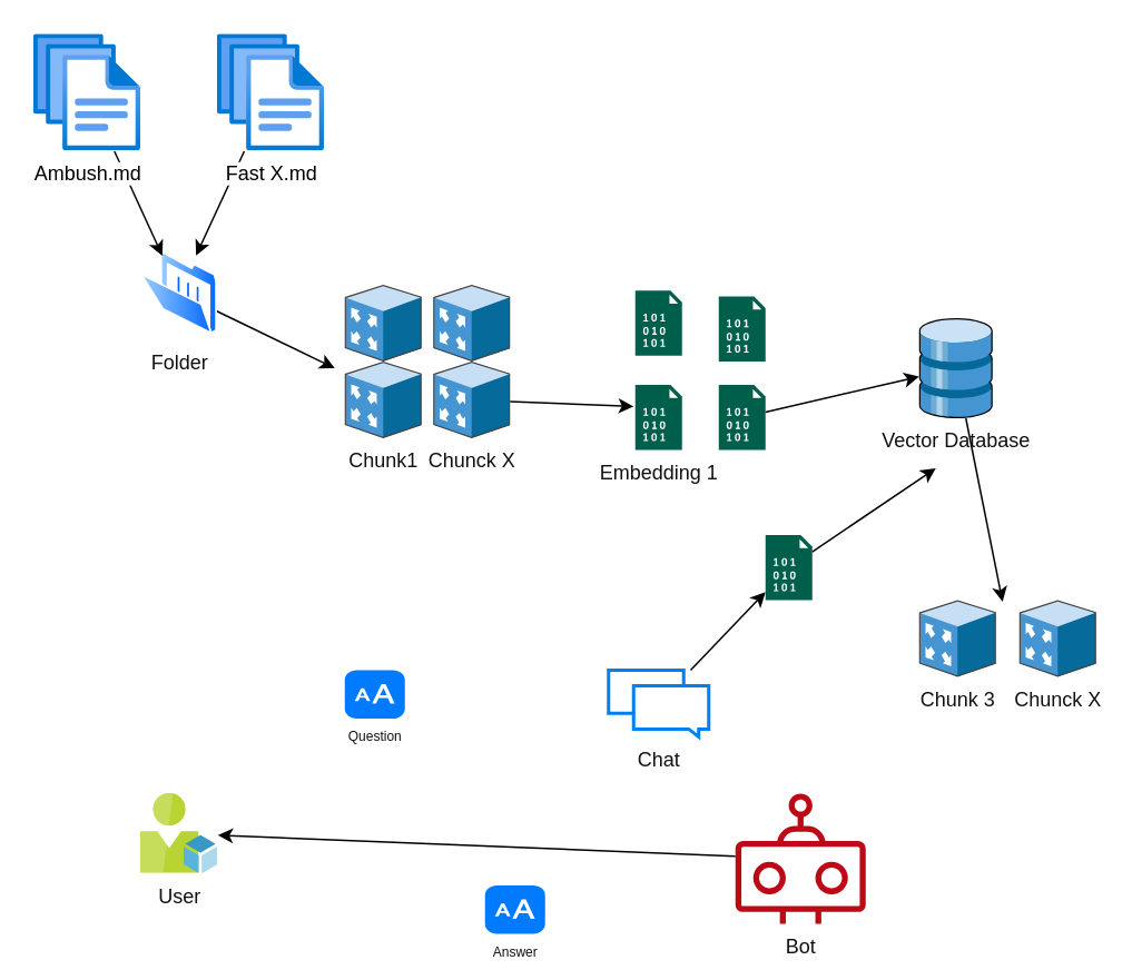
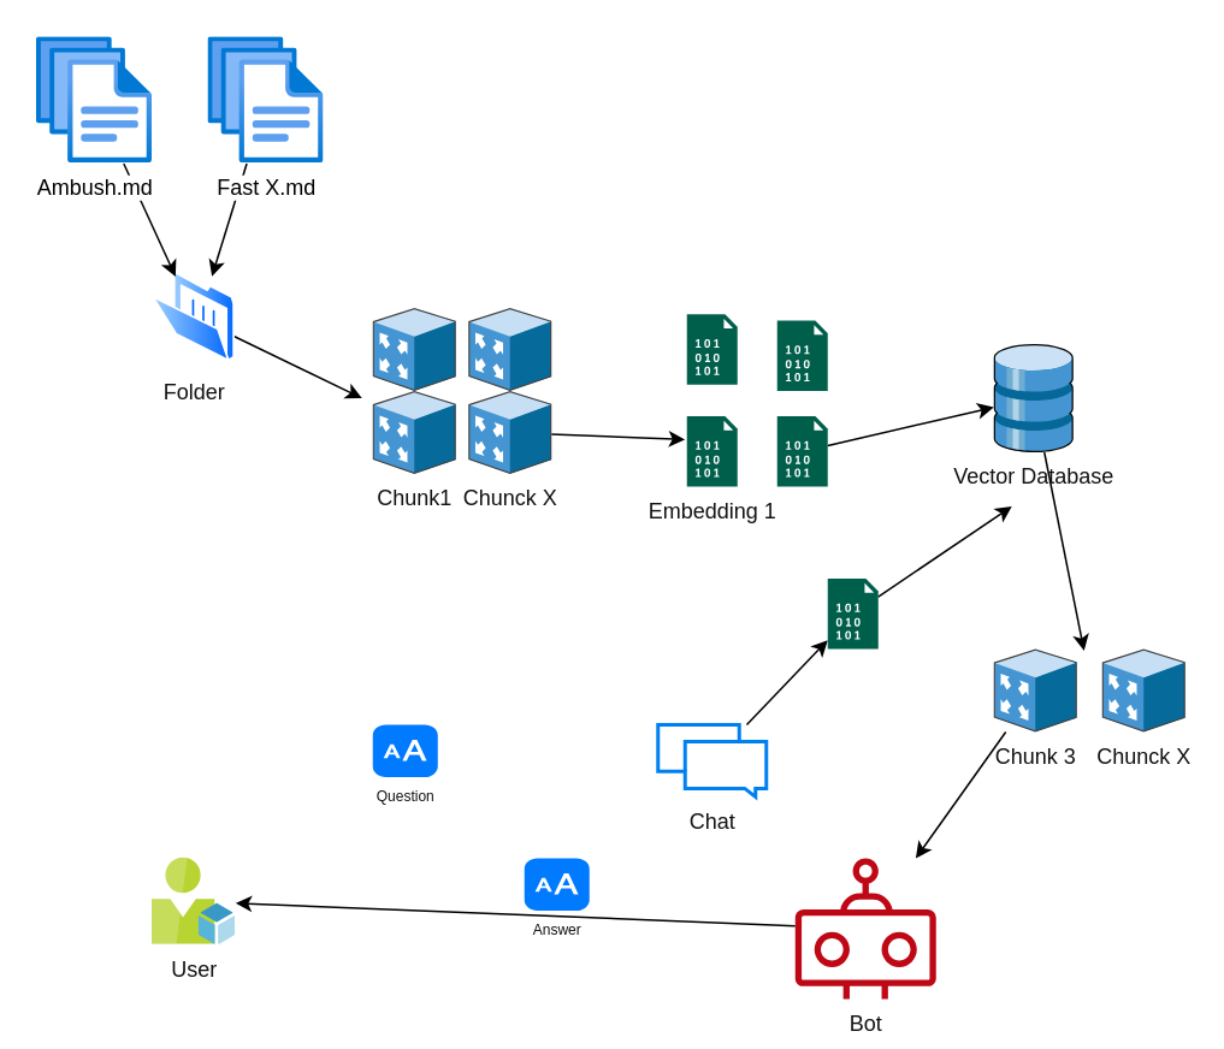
  <mxCell id="0" />
  <mxCell id="1" parent="0" />
  <mxCell id="2" style="edgeStyle=none;html=1;fontColor=#121111;" parent="1" source="3" edge="1"><mxGeometry relative="1" as="geometry"><mxPoint x="200" y="220" as="targetPoint" /></mxGeometry></mxCell>
  <mxCell id="3" value="Folder&lt;br&gt;" style="aspect=fixed;perimeter=ellipsePerimeter;html=1;align=center;shadow=0;dashed=0;spacingTop=3;image;image=img/lib/active_directory/folder_open.svg;fontColor=#121111;" parent="1" vertex="1"><mxGeometry x="84" y="150" width="46" height="50" as="geometry" /></mxCell>
  <mxCell id="4" style="edgeStyle=none;html=1;fontColor=#FFFFFF;" parent="1" source="5" target="3" edge="1"><mxGeometry relative="1" as="geometry" /></mxCell>
  <mxCell id="5" value="Ambush.md" style="aspect=fixed;html=1;points=[];align=center;image;fontSize=12;image=img/lib/azure2/general/Files.svg;" parent="1" vertex="1"><mxGeometry x="20" y="20" width="64" height="70" as="geometry" /></mxCell>
  <mxCell id="6" style="edgeStyle=none;html=1;entryX=0.75;entryY=0;entryDx=0;entryDy=0;fontColor=#FFFFFF;" parent="1" source="7" target="3" edge="1"><mxGeometry relative="1" as="geometry" /></mxCell>
- <mxCell id="7" value="Fast X.md&lt;br&gt;" style="aspect=fixed;html=1;points=[];align=center;image;fontSize=12;image=img/lib/azure2/general/Files.svg;" parent="1" vertex="1"><mxGeometry x="130" y="20" width="64" height="70" as="geometry" /></mxCell>
+ <mxCell id="7" value="Fast X.md&lt;br&gt;" style="aspect=fixed;html=1;points=[];align=center;image;fontSize=12;image=img/lib/azure2/general/Files.svg;" parent="1" vertex="1"><mxGeometry x="115" y="20" width="64" height="70" as="geometry" /></mxCell>
  <mxCell id="8" style="edgeStyle=none;html=1;fontColor=#121111;" parent="1" source="9" target="27" edge="1"><mxGeometry relative="1" as="geometry" /></mxCell>
  <mxCell id="9" value="Chat&lt;br&gt;" style="html=1;verticalLabelPosition=bottom;align=center;labelBackgroundColor=none;verticalAlign=top;strokeWidth=2;strokeColor=#0080F0;shadow=0;dashed=0;shape=mxgraph.ios7.icons.messages;fontColor=#121111;" parent="1" vertex="1"><mxGeometry x="364" y="401" width="60" height="40" as="geometry" /></mxCell>
  <mxCell id="10" style="edgeStyle=none;html=1;fontColor=#121111;" parent="1" source="11" target="12" edge="1"><mxGeometry relative="1" as="geometry" /></mxCell>
  <mxCell id="11" value="&lt;font&gt;Bot&lt;br&gt;&lt;/font&gt;" style="sketch=0;outlineConnect=0;fontColor=#121111;gradientColor=none;fillColor=#BF0816;strokeColor=none;dashed=0;verticalLabelPosition=bottom;verticalAlign=top;align=center;html=1;fontSize=12;fontStyle=0;aspect=fixed;pointerEvents=1;shape=mxgraph.aws4.waf_bot;" parent="1" vertex="1"><mxGeometry x="440" y="475" width="78" height="78" as="geometry" /></mxCell>
  <mxCell id="12" value="User" style="sketch=0;aspect=fixed;html=1;points=[];align=center;image;fontSize=12;image=img/lib/mscae/User_Resource.svg;fontColor=#121111;" parent="1" vertex="1"><mxGeometry x="84" y="475" width="46" height="47.92" as="geometry" /></mxCell>
  <mxCell id="13" value="&lt;font&gt;Question&lt;/font&gt;" style="html=1;strokeWidth=1;shadow=0;dashed=0;shape=mxgraph.ios7.misc.text_size;fillColor=#007AFF;strokeColor=none;buttonText=;strokeColor2=#222222;fontColor=#121111;fontSize=8;verticalLabelPosition=bottom;verticalAlign=top;align=center;sketch=0;labelBackgroundColor=none;" parent="1" vertex="1"><mxGeometry x="206" y="401" width="36" height="29" as="geometry" /></mxCell>
  <mxCell id="14" value="" style="shadow=0;dashed=0;html=1;labelPosition=center;verticalLabelPosition=bottom;verticalAlign=top;align=center;outlineConnect=0;shape=mxgraph.veeam.3d.proxy_appliance;labelBackgroundColor=none;fontColor=#121111;" parent="1" vertex="1"><mxGeometry x="206" y="170" width="46" height="46" as="geometry" /></mxCell>
  <mxCell id="15" style="edgeStyle=none;html=1;fontColor=#121111;" parent="1" source="16" edge="1"><mxGeometry relative="1" as="geometry"><mxPoint x="600" y="360" as="targetPoint" /></mxGeometry></mxCell>
  <mxCell id="16" value="Vector Database" style="shadow=0;dashed=0;html=1;labelPosition=center;verticalLabelPosition=bottom;verticalAlign=top;align=center;outlineConnect=0;shape=mxgraph.veeam.3d.datastore;labelBackgroundColor=none;fontColor=#121111;" parent="1" vertex="1"><mxGeometry x="550" y="190" width="44" height="60" as="geometry" /></mxCell>
  <mxCell id="17" value="" style="shadow=0;dashed=0;html=1;labelPosition=center;verticalLabelPosition=bottom;verticalAlign=top;align=center;outlineConnect=0;shape=mxgraph.veeam.3d.proxy_appliance;labelBackgroundColor=none;fontColor=#121111;" parent="1" vertex="1"><mxGeometry x="259" y="170" width="46" height="46" as="geometry" /></mxCell>
  <mxCell id="18" value="Chunk1" style="shadow=0;dashed=0;html=1;labelPosition=center;verticalLabelPosition=bottom;verticalAlign=top;align=center;outlineConnect=0;shape=mxgraph.veeam.3d.proxy_appliance;labelBackgroundColor=none;fontColor=#121111;" parent="1" vertex="1"><mxGeometry x="206" y="216" width="46" height="46" as="geometry" /></mxCell>
  <mxCell id="19" style="edgeStyle=none;html=1;entryX=-0.036;entryY=0.333;entryDx=0;entryDy=0;entryPerimeter=0;fontColor=#121111;" parent="1" source="20" target="23" edge="1"><mxGeometry relative="1" as="geometry" /></mxCell>
  <mxCell id="20" value="Chunck X" style="shadow=0;dashed=0;html=1;labelPosition=center;verticalLabelPosition=bottom;verticalAlign=top;align=center;outlineConnect=0;shape=mxgraph.veeam.3d.proxy_appliance;labelBackgroundColor=none;fontColor=#121111;" parent="1" vertex="1"><mxGeometry x="259" y="216" width="46" height="46" as="geometry" /></mxCell>
  <mxCell id="21" value="" style="sketch=0;pointerEvents=1;shadow=0;dashed=0;html=1;strokeColor=none;fillColor=#005F4B;labelPosition=center;verticalLabelPosition=bottom;verticalAlign=top;align=center;outlineConnect=0;shape=mxgraph.veeam2.data_file;labelBackgroundColor=none;fontColor=#121111;" parent="1" vertex="1"><mxGeometry x="380" y="173.5" width="28.0" height="39" as="geometry" /></mxCell>
  <mxCell id="22" value="" style="sketch=0;pointerEvents=1;shadow=0;dashed=0;html=1;strokeColor=none;fillColor=#005F4B;labelPosition=center;verticalLabelPosition=bottom;verticalAlign=top;align=center;outlineConnect=0;shape=mxgraph.veeam2.data_file;labelBackgroundColor=none;fontColor=#121111;" parent="1" vertex="1"><mxGeometry x="430" y="177" width="28.0" height="39" as="geometry" /></mxCell>
  <mxCell id="23" value="Embedding 1" style="sketch=0;pointerEvents=1;shadow=0;dashed=0;html=1;strokeColor=none;fillColor=#005F4B;labelPosition=center;verticalLabelPosition=bottom;verticalAlign=top;align=center;outlineConnect=0;shape=mxgraph.veeam2.data_file;labelBackgroundColor=none;fontColor=#121111;" parent="1" vertex="1"><mxGeometry x="380" y="230" width="28.0" height="39" as="geometry" /></mxCell>
  <mxCell id="24" style="edgeStyle=none;html=1;fontColor=#121111;" parent="1" source="25" target="16" edge="1"><mxGeometry relative="1" as="geometry" /></mxCell>
  <mxCell id="25" value="" style="sketch=0;pointerEvents=1;shadow=0;dashed=0;html=1;strokeColor=none;fillColor=#005F4B;labelPosition=center;verticalLabelPosition=bottom;verticalAlign=top;align=center;outlineConnect=0;shape=mxgraph.veeam2.data_file;labelBackgroundColor=none;fontColor=#121111;" parent="1" vertex="1"><mxGeometry x="430" y="230" width="28.0" height="39" as="geometry" /></mxCell>
  <mxCell id="26" style="edgeStyle=none;html=1;fontColor=#121111;" parent="1" source="27" edge="1"><mxGeometry relative="1" as="geometry"><mxPoint x="560" y="280" as="targetPoint" /></mxGeometry></mxCell>
  <mxCell id="27" value="" style="sketch=0;pointerEvents=1;shadow=0;dashed=0;html=1;strokeColor=none;fillColor=#005F4B;labelPosition=center;verticalLabelPosition=bottom;verticalAlign=top;align=center;outlineConnect=0;shape=mxgraph.veeam2.data_file;labelBackgroundColor=none;fontColor=#121111;" parent="1" vertex="1"><mxGeometry x="458" y="320" width="28.0" height="39" as="geometry" /></mxCell>
+ <mxCell id="28" style="edgeStyle=none;html=1;fontColor=#121111;" parent="1" source="29" target="11" edge="1"><mxGeometry relative="1" as="geometry" /></mxCell>
  <mxCell id="29" value="Chunk 3" style="shadow=0;dashed=0;html=1;labelPosition=center;verticalLabelPosition=bottom;verticalAlign=top;align=center;outlineConnect=0;shape=mxgraph.veeam.3d.proxy_appliance;labelBackgroundColor=none;fontColor=#121111;" parent="1" vertex="1"><mxGeometry x="550" y="359" width="46" height="46" as="geometry" /></mxCell>
  <mxCell id="30" value="Chunck X" style="shadow=0;dashed=0;html=1;labelPosition=center;verticalLabelPosition=bottom;verticalAlign=top;align=center;outlineConnect=0;shape=mxgraph.veeam.3d.proxy_appliance;labelBackgroundColor=none;fontColor=#121111;" parent="1" vertex="1"><mxGeometry x="610" y="359" width="46" height="46" as="geometry" /></mxCell>
- <mxCell id="31" value="&lt;font&gt;Answer&lt;/font&gt;" style="html=1;strokeWidth=1;shadow=0;dashed=0;shape=mxgraph.ios7.misc.text_size;fillColor=#007AFF;strokeColor=none;buttonText=;strokeColor2=#222222;fontColor=#121111;fontSize=8;verticalLabelPosition=bottom;verticalAlign=top;align=center;sketch=0;labelBackgroundColor=none;" parent="1" vertex="1"><mxGeometry x="290" y="530" width="36" height="29" as="geometry" /></mxCell>
+ <mxCell id="31" value="&lt;font&gt;Answer&lt;/font&gt;" style="html=1;strokeWidth=1;shadow=0;dashed=0;shape=mxgraph.ios7.misc.text_size;fillColor=#007AFF;strokeColor=none;buttonText=;strokeColor2=#222222;fontColor=#121111;fontSize=8;verticalLabelPosition=bottom;verticalAlign=top;align=center;sketch=0;labelBackgroundColor=none;" parent="1" vertex="1"><mxGeometry x="290" y="475" width="36" height="29" as="geometry" /></mxCell>
